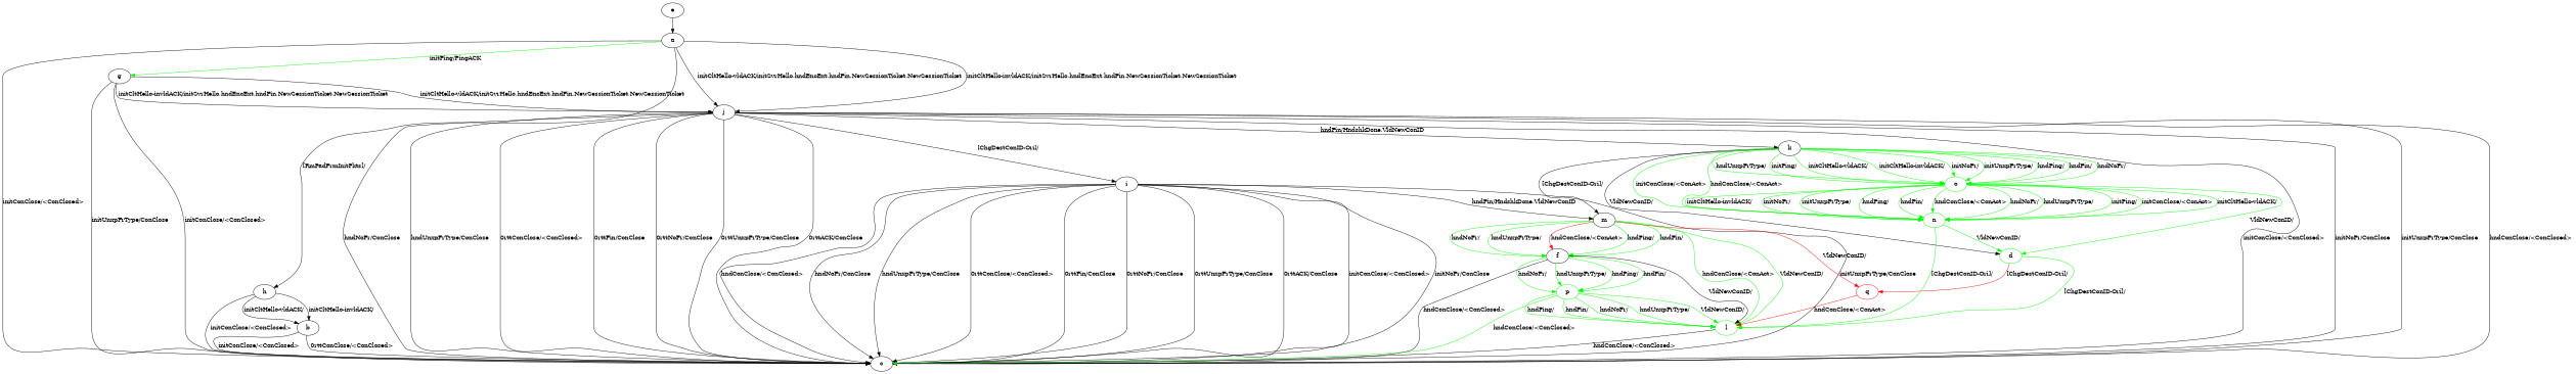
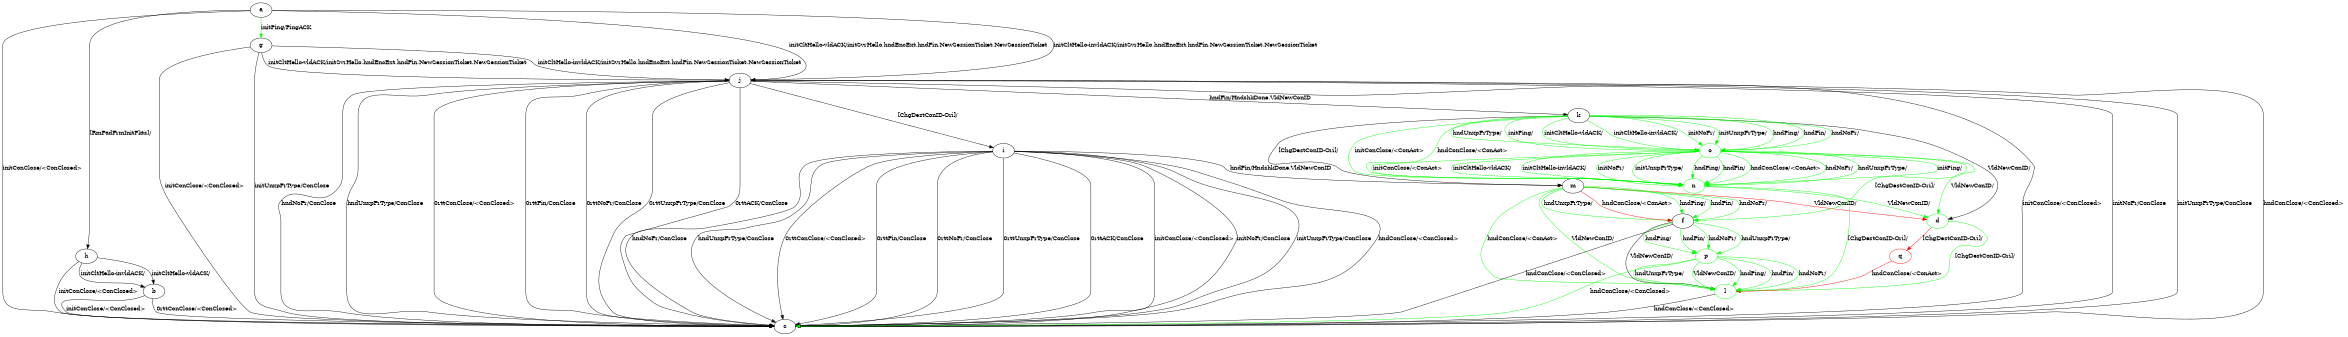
  digraph {
    a
    c
    g
    h
    j
    b
    i
    k
    m
    d [color=green]
    n [color=green]
    o [color=green]
    l [color=green]
    q [color=red]
-   e
    f
    p [color=green]
    a -> c [label="initConClose/<ConClosed> "]
    a -> g [color=green label="initPing/PingACK "]
    a -> h [label="[RmPadFrmInitPkts]/ "]
    a -> j [label="initCltHello-vldACK/initSvrHello,hndEncExt,hndFin,NewSessionTicket,NewSessionTicket "]
    a -> j [label="initCltHello-invldACK/initSvrHello,hndEncExt,hndFin,NewSessionTicket,NewSessionTicket "]
    g -> c [label="initConClose/<ConClosed> "]
    g -> c [label="initUnxpFrType/ConClose "]
    g -> j [label="initCltHello-vldACK/initSvrHello,hndEncExt,hndFin,NewSessionTicket,NewSessionTicket "]
    g -> j [label="initCltHello-invldACK/initSvrHello,hndEncExt,hndFin,NewSessionTicket,NewSessionTicket "]
    h -> c [label="initConClose/<ConClosed> "]
    h -> b [label="initCltHello-vldACK/ "]
    h -> b [label="initCltHello-invldACK/ "]
    j -> c [label="initConClose/<ConClosed> "]
    j -> c [label="initNoFr/ConClose "]
    j -> c [label="initUnxpFrType/ConClose "]
    j -> c [label="hndConClose/<ConClosed> "]
    j -> c [label="hndNoFr/ConClose "]
    j -> c [label="hndUnxpFrType/ConClose "]
    j -> c [label="0rttConClose/<ConClosed> "]
    j -> c [label="0rttFin/ConClose "]
    j -> c [label="0rttNoFr/ConClose "]
    j -> c [label="0rttUnxpFrType/ConClose "]
    j -> c [label="0rttACK/ConClose "]
    j -> i [label="[ChgDestConID-Ori]/ "]
    j -> k [label="hndFin/HndshkDone,VldNewConID "]
    b -> c [label="initConClose/<ConClosed> "]
    b -> c [label="0rttConClose/<ConClosed> "]
    i -> c [label="initConClose/<ConClosed> "]
    i -> c [label="initNoFr/ConClose "]
    i -> c [label="initUnxpFrType/ConClose "]
    i -> c [label="hndConClose/<ConClosed> "]
    i -> c [label="hndNoFr/ConClose "]
    i -> c [label="hndUnxpFrType/ConClose "]
    i -> c [label="0rttConClose/<ConClosed> "]
    i -> c [label="0rttFin/ConClose "]
    i -> c [label="0rttNoFr/ConClose "]
    i -> c [label="0rttUnxpFrType/ConClose "]
    i -> c [label="0rttACK/ConClose "]
    i -> m [label="hndFin/HndshkDone,VldNewConID "]
    k -> m [label="[ChgDestConID-Ori]/ "]
    k -> d [label="VldNewConID/ "]
    k -> n [color=green label="initConClose/<ConAct> "]
    k -> n [color=green label="hndConClose/<ConAct> "]
    k -> o [color=green label="initPing/ "]
    k -> o [color=green label="initCltHello-vldACK/ "]
    k -> o [color=green label="initCltHello-invldACK/ "]
    k -> o [color=green label="initNoFr/ "]
    k -> o [color=green label="initUnxpFrType/ "]
    k -> o [color=green label="hndPing/ "]
    k -> o [color=green label="hndFin/ "]
    k -> o [color=green label="hndNoFr/ "]
    k -> o [color=green label="hndUnxpFrType/ "]
    m -> l [color=green label="hndConClose/<ConAct> "]
    m -> l [color=green label="VldNewConID/ "]
-   m -> q [color=red label="VldNewConID/ "]
+   m -> d [color=red label="VldNewConID/ "]
    m -> f [color=green label="hndPing/ "]
    m -> f [color=green label="hndFin/ "]
    m -> f [color=green label="hndNoFr/ "]
    m -> f [color=green label="hndUnxpFrType/ "]
    m -> f [color=red label="hndConClose/<ConAct> "]
    d -> l [color=green label="[ChgDestConID-Ori]/ "]
    d -> q [color=red label="[ChgDestConID-Ori]/ "]
    n -> d [color=green label="VldNewConID/ "]
    n -> l [color=green label="[ChgDestConID-Ori]/ "]
    o -> d [color=green label="VldNewConID/ "]
    o -> n [color=green label="initPing/ "]
    o -> n [color=green label="initConClose/<ConAct> "]
    o -> n [color=green label="initCltHello-vldACK/ "]
    o -> n [color=green label="initCltHello-invldACK/ "]
    o -> n [color=green label="initNoFr/ "]
    o -> n [color=green label="initUnxpFrType/ "]
    o -> n [color=green label="hndPing/ "]
    o -> n [color=green label="hndFin/ "]
    o -> n [color=green label="hndConClose/<ConAct> "]
    o -> n [color=green label="hndNoFr/ "]
    o -> n [color=green label="hndUnxpFrType/ "]
+   o -> f [color=green label="[ChgDestConID-Ori]/ "]
    l -> c [label="hndConClose/<ConClosed> "]
    q -> l [color=red label="hndConClose/<ConAct> "]
-   e -> a
    f -> c [label="hndConClose/<ConClosed> "]
    f -> l [label="VldNewConID/ "]
    f -> p [color=green label="hndPing/ "]
    f -> p [color=green label="hndFin/ "]
    f -> p [color=green label="hndNoFr/ "]
    f -> p [color=green label="hndUnxpFrType/ "]
    p -> c [color=green label="hndConClose/<ConClosed> "]
    p -> l [color=green label="hndPing/ "]
    p -> l [color=green label="hndFin/ "]
    p -> l [color=green label="hndNoFr/ "]
    p -> l [color=green label="hndUnxpFrType/ "]
    p -> l [color=green label="VldNewConID/ "]
  }
